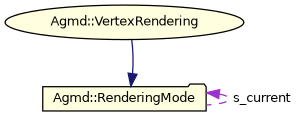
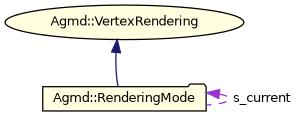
  digraph {
    node [color=black fillcolor=lightyellow fontname=Helvetica fontsize=10 style=filled]
    edge [dir=back fontname=Helvetica fontsize=10 labelfontname=Helvetica labelfontsize=10]
    n1 [fontcolor=black height=0.2 label="Agmd::VertexRendering" shape=ellipse width=0.4]
    n2 [height=0.2 label="Agmd::RenderingMode" shape=folder width=0.4]
-   n2 -> n1 [color=midnightblue style=solid]
+   n1 -> n2 [color=midnightblue style=solid]
    n2 -> n2 [color=darkorchid3 label=" s_current" style=dashed]
  }
